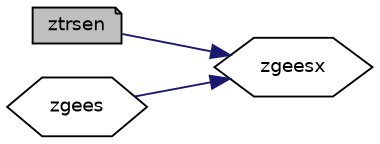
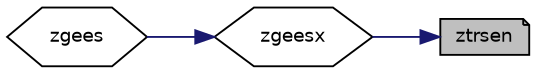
  digraph {
    rankdir=RL
    node [color=black fillcolor=white fontname=Helvetica fontsize=10 shape=hexagon style=filled]
    edge [color=midnightblue dir=back fontname=Helvetica fontsize=10 labelfontname=Helvetica labelfontsize=10 style=solid]
    n1 [fillcolor=grey75 fontcolor=black height=0.2 label=ztrsen shape=note width=0.4]
    n2 [height=0.2 label=zgeesx width=0.4]
    n3 [height=0.2 label=zgees width=0.4]
-   n2 -> n1
+   n1 -> n2
    n2 -> n3
  }
